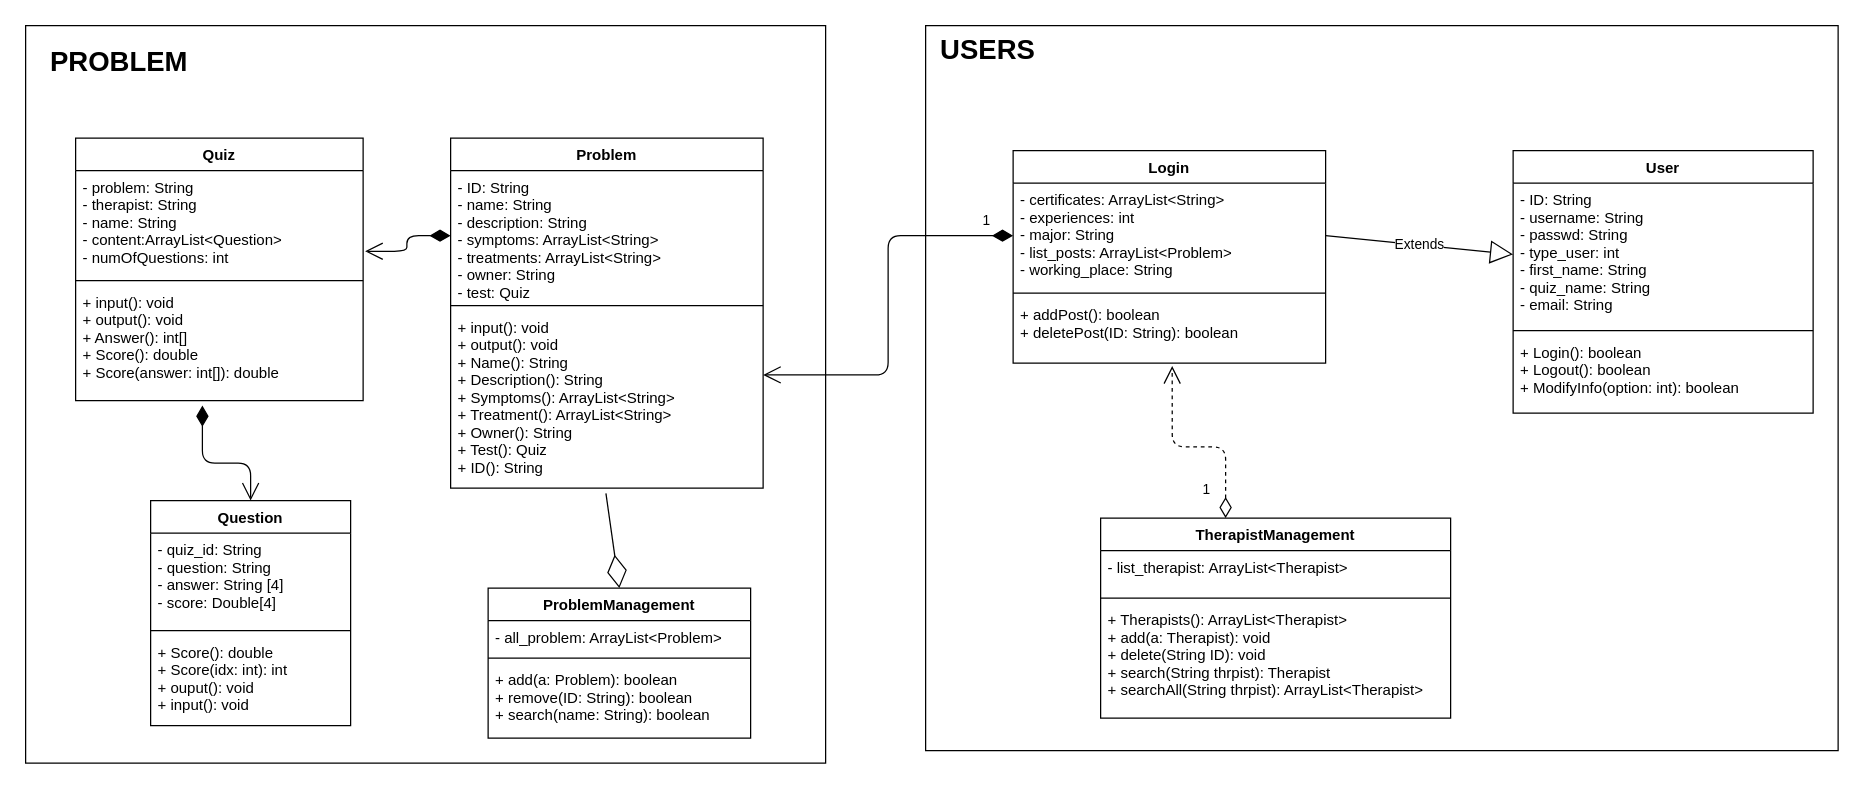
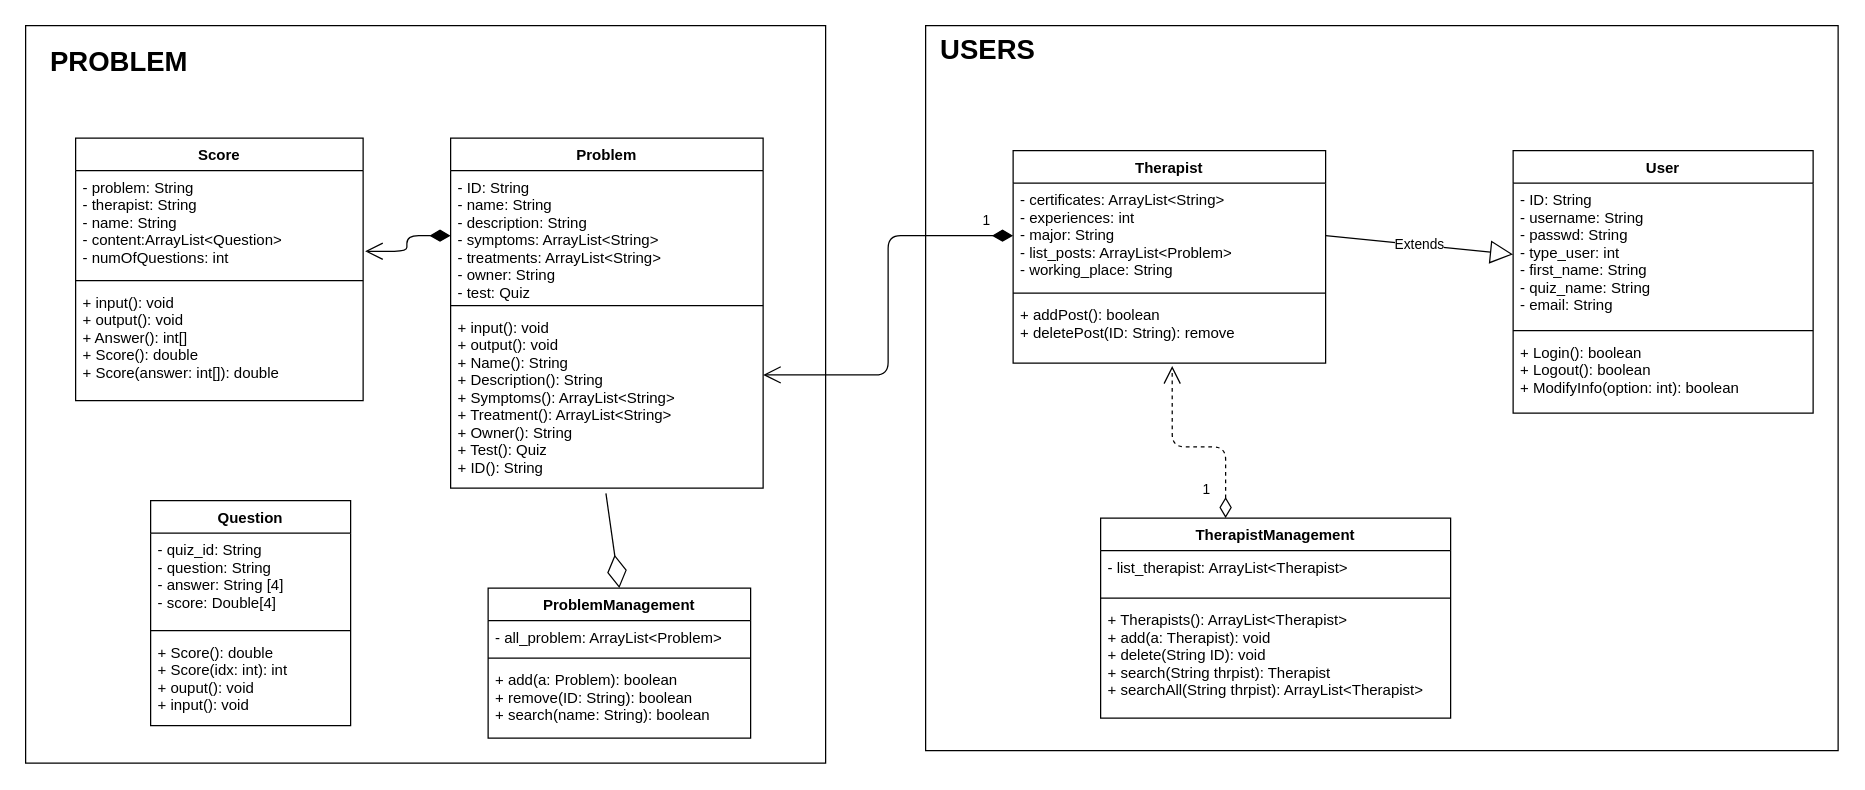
  <mxCell id="0" />
  <mxCell id="1" parent="0" />
  <mxCell id="2" value="" style="shape=folder;fontStyle=1;spacingTop=10;tabWidth=60;tabHeight=0;tabPosition=left;html=1;" parent="1" vertex="1"><mxGeometry x="740" y="20" width="730" height="580" as="geometry" /></mxCell>
  <mxCell id="3" value="User" style="swimlane;fontStyle=1;align=center;verticalAlign=top;childLayout=stackLayout;horizontal=1;startSize=26;horizontalStack=0;resizeParent=1;resizeParentMax=0;resizeLast=0;collapsible=1;marginBottom=0;" parent="1" vertex="1"><mxGeometry x="1210" y="120" width="240" height="210" as="geometry"><mxRectangle x="70" y="120" width="70" height="26" as="alternateBounds" /></mxGeometry></mxCell>
  <mxCell id="4" value="- ID: String&#10;- username: String&#10;- passwd: String&#10;- type_user: int&#10;- first_name: String&#10;- quiz_name: String&#10;- email: String" style="text;align=left;verticalAlign=top;spacingLeft=4;spacingRight=4;overflow=hidden;rotatable=0;points=[[0,0.5],[1,0.5]];portConstraint=eastwest;" parent="3" vertex="1"><mxGeometry y="26" width="240" height="114" as="geometry" /></mxCell>
  <mxCell id="5" value="" style="line;strokeWidth=1;fillColor=none;align=left;verticalAlign=middle;spacingTop=-1;spacingLeft=3;spacingRight=3;rotatable=0;labelPosition=right;points=[];portConstraint=eastwest;" parent="3" vertex="1"><mxGeometry y="140" width="240" height="8" as="geometry" /></mxCell>
  <mxCell id="6" value="+ Login(): boolean&#10;+ Logout(): boolean&#10;+ ModifyInfo(option: int): boolean" style="text;strokeColor=none;fillColor=none;align=left;verticalAlign=top;spacingLeft=4;spacingRight=4;overflow=hidden;rotatable=0;points=[[0,0.5],[1,0.5]];portConstraint=eastwest;" parent="3" vertex="1"><mxGeometry y="148" width="240" height="62" as="geometry" /></mxCell>
- <mxCell id="7" value="Login" style="swimlane;fontStyle=1;align=center;verticalAlign=top;childLayout=stackLayout;horizontal=1;startSize=26;horizontalStack=0;resizeParent=1;resizeParentMax=0;resizeLast=0;collapsible=1;marginBottom=0;" parent="1" vertex="1"><mxGeometry x="810" y="120" width="250" height="170" as="geometry"><mxRectangle x="70" y="120" width="70" height="26" as="alternateBounds" /></mxGeometry></mxCell>
+ <mxCell id="7" value="Therapist" style="swimlane;fontStyle=1;align=center;verticalAlign=top;childLayout=stackLayout;horizontal=1;startSize=26;horizontalStack=0;resizeParent=1;resizeParentMax=0;resizeLast=0;collapsible=1;marginBottom=0;" parent="1" vertex="1"><mxGeometry x="810" y="120" width="250" height="170" as="geometry"><mxRectangle x="70" y="120" width="70" height="26" as="alternateBounds" /></mxGeometry></mxCell>
  <mxCell id="8" value="- certificates: ArrayList&lt;String&gt;&#10;- experiences: int&#10;- major: String&#10;- list_posts: ArrayList&lt;Problem&gt;&#10;- working_place: String" style="text;strokeColor=none;fillColor=none;align=left;verticalAlign=top;spacingLeft=4;spacingRight=4;overflow=hidden;rotatable=0;points=[[0,0.5],[1,0.5]];portConstraint=eastwest;" parent="7" vertex="1"><mxGeometry y="26" width="250" height="84" as="geometry" /></mxCell>
  <mxCell id="9" value="" style="line;strokeWidth=1;fillColor=none;align=left;verticalAlign=middle;spacingTop=-1;spacingLeft=3;spacingRight=3;rotatable=0;labelPosition=right;points=[];portConstraint=eastwest;" parent="7" vertex="1"><mxGeometry y="110" width="250" height="8" as="geometry" /></mxCell>
- <mxCell id="10" value="+ addPost(): boolean&#10;+ deletePost(ID: String): boolean" style="text;strokeColor=none;fillColor=none;align=left;verticalAlign=top;spacingLeft=4;spacingRight=4;overflow=hidden;rotatable=0;points=[[0,0.5],[1,0.5]];portConstraint=eastwest;" parent="7" vertex="1"><mxGeometry y="118" width="250" height="52" as="geometry" /></mxCell>
+ <mxCell id="10" value="+ addPost(): boolean&#10;+ deletePost(ID: String): remove" style="text;strokeColor=none;fillColor=none;align=left;verticalAlign=top;spacingLeft=4;spacingRight=4;overflow=hidden;rotatable=0;points=[[0,0.5],[1,0.5]];portConstraint=eastwest;" parent="7" vertex="1"><mxGeometry y="118" width="250" height="52" as="geometry" /></mxCell>
  <mxCell id="11" value="TherapistManagement" style="swimlane;fontStyle=1;align=center;verticalAlign=top;childLayout=stackLayout;horizontal=1;startSize=26;horizontalStack=0;resizeParent=1;resizeParentMax=0;resizeLast=0;collapsible=1;marginBottom=0;" parent="1" vertex="1"><mxGeometry x="880" y="414" width="280" height="160" as="geometry"><mxRectangle x="70" y="120" width="70" height="26" as="alternateBounds" /></mxGeometry></mxCell>
  <mxCell id="12" value="- list_therapist: ArrayList&lt;Therapist&gt;" style="text;strokeColor=none;fillColor=none;align=left;verticalAlign=top;spacingLeft=4;spacingRight=4;overflow=hidden;rotatable=0;points=[[0,0.5],[1,0.5]];portConstraint=eastwest;" parent="11" vertex="1"><mxGeometry y="26" width="280" height="34" as="geometry" /></mxCell>
  <mxCell id="13" value="" style="line;strokeWidth=1;fillColor=none;align=left;verticalAlign=middle;spacingTop=-1;spacingLeft=3;spacingRight=3;rotatable=0;labelPosition=right;points=[];portConstraint=eastwest;" parent="11" vertex="1"><mxGeometry y="60" width="280" height="8" as="geometry" /></mxCell>
  <mxCell id="14" value="+ Therapists(): ArrayList&lt;Therapist&gt;&#10;+ add(a: Therapist): void&#10;+ delete(String ID): void&#10;+ search(String thrpist): Therapist&#10;+ searchAll(String thrpist): ArrayList&lt;Therapist&gt;" style="text;strokeColor=none;fillColor=none;align=left;verticalAlign=top;spacingLeft=4;spacingRight=4;overflow=hidden;rotatable=0;points=[[0,0.5],[1,0.5]];portConstraint=eastwest;" parent="11" vertex="1"><mxGeometry y="68" width="280" height="92" as="geometry" /></mxCell>
  <mxCell id="15" value="" style="shape=folder;fontStyle=1;spacingTop=10;tabWidth=50;tabHeight=0;tabPosition=left;html=1;" parent="1" vertex="1"><mxGeometry x="20" y="20" width="640" height="590" as="geometry" /></mxCell>
  <mxCell id="16" value="Problem" style="swimlane;fontStyle=1;align=center;verticalAlign=top;childLayout=stackLayout;horizontal=1;startSize=26;horizontalStack=0;resizeParent=1;resizeParentMax=0;resizeLast=0;collapsible=1;marginBottom=0;" parent="1" vertex="1"><mxGeometry x="360" y="110" width="250" height="280" as="geometry" /></mxCell>
  <mxCell id="17" value="- ID: String&#10;- name: String&#10;- description: String&#10;- symptoms: ArrayList&lt;String&gt;&#10;- treatments: ArrayList&lt;String&gt;&#10;- owner: String&#10;- test: Quiz" style="text;strokeColor=none;fillColor=none;align=left;verticalAlign=top;spacingLeft=4;spacingRight=4;overflow=hidden;rotatable=0;points=[[0,0.5],[1,0.5]];portConstraint=eastwest;" parent="16" vertex="1"><mxGeometry y="26" width="250" height="104" as="geometry" /></mxCell>
  <mxCell id="18" value="" style="line;strokeWidth=1;fillColor=none;align=left;verticalAlign=middle;spacingTop=-1;spacingLeft=3;spacingRight=3;rotatable=0;labelPosition=right;points=[];portConstraint=eastwest;" parent="16" vertex="1"><mxGeometry y="130" width="250" height="8" as="geometry" /></mxCell>
  <mxCell id="19" value="+ input(): void&#10;+ output(): void&#10;+ Name(): String&#10;+ Description(): String&#10;+ Symptoms(): ArrayList&lt;String&gt;&#10;+ Treatment(): ArrayList&lt;String&gt;&#10;+ Owner(): String&#10;+ Test(): Quiz&#10;+ ID(): String" style="text;strokeColor=none;fillColor=none;align=left;verticalAlign=top;spacingLeft=4;spacingRight=4;overflow=hidden;rotatable=0;points=[[0,0.5],[1,0.5]];portConstraint=eastwest;" parent="16" vertex="1"><mxGeometry y="138" width="250" height="142" as="geometry" /></mxCell>
- <mxCell id="20" value="Quiz" style="swimlane;fontStyle=1;align=center;verticalAlign=top;childLayout=stackLayout;horizontal=1;startSize=26;horizontalStack=0;resizeParent=1;resizeParentMax=0;resizeLast=0;collapsible=1;marginBottom=0;" parent="1" vertex="1"><mxGeometry x="60" y="110" width="230" height="210" as="geometry" /></mxCell>
+ <mxCell id="20" value="Score" style="swimlane;fontStyle=1;align=center;verticalAlign=top;childLayout=stackLayout;horizontal=1;startSize=26;horizontalStack=0;resizeParent=1;resizeParentMax=0;resizeLast=0;collapsible=1;marginBottom=0;" parent="1" vertex="1"><mxGeometry x="60" y="110" width="230" height="210" as="geometry" /></mxCell>
  <mxCell id="21" value="- problem: String&#10;- therapist: String&#10;- name: String&#10;- content:ArrayList&lt;Question&gt;&#10;- numOfQuestions: int" style="text;strokeColor=none;fillColor=none;align=left;verticalAlign=top;spacingLeft=4;spacingRight=4;overflow=hidden;rotatable=0;points=[[0,0.5],[1,0.5]];portConstraint=eastwest;" parent="20" vertex="1"><mxGeometry y="26" width="230" height="84" as="geometry" /></mxCell>
  <mxCell id="22" value="" style="line;strokeWidth=1;fillColor=none;align=left;verticalAlign=middle;spacingTop=-1;spacingLeft=3;spacingRight=3;rotatable=0;labelPosition=right;points=[];portConstraint=eastwest;" parent="20" vertex="1"><mxGeometry y="110" width="230" height="8" as="geometry" /></mxCell>
  <mxCell id="23" value="+ input(): void&#10;+ output(): void&#10;+ Answer(): int[]&#10;+ Score(): double&#10;+ Score(answer: int[]): double" style="text;strokeColor=none;fillColor=none;align=left;verticalAlign=top;spacingLeft=4;spacingRight=4;overflow=hidden;rotatable=0;points=[[0,0.5],[1,0.5]];portConstraint=eastwest;" parent="20" vertex="1"><mxGeometry y="118" width="230" height="92" as="geometry" /></mxCell>
  <mxCell id="24" value="Question" style="swimlane;fontStyle=1;align=center;verticalAlign=top;childLayout=stackLayout;horizontal=1;startSize=26;horizontalStack=0;resizeParent=1;resizeParentMax=0;resizeLast=0;collapsible=1;marginBottom=0;" parent="1" vertex="1"><mxGeometry x="120" y="400" width="160" height="180" as="geometry" /></mxCell>
  <mxCell id="25" value="- quiz_id: String&#10;- question: String&#10;- answer: String [4]&#10;- score: Double[4]" style="text;strokeColor=none;fillColor=none;align=left;verticalAlign=top;spacingLeft=4;spacingRight=4;overflow=hidden;rotatable=0;points=[[0,0.5],[1,0.5]];portConstraint=eastwest;" parent="24" vertex="1"><mxGeometry y="26" width="160" height="74" as="geometry" /></mxCell>
  <mxCell id="26" value="" style="line;strokeWidth=1;fillColor=none;align=left;verticalAlign=middle;spacingTop=-1;spacingLeft=3;spacingRight=3;rotatable=0;labelPosition=right;points=[];portConstraint=eastwest;" parent="24" vertex="1"><mxGeometry y="100" width="160" height="8" as="geometry" /></mxCell>
  <mxCell id="27" value="+ Score(): double&#10;+ Score(idx: int): int&#10;+ ouput(): void&#10;+ input(): void" style="text;strokeColor=none;fillColor=none;align=left;verticalAlign=top;spacingLeft=4;spacingRight=4;overflow=hidden;rotatable=0;points=[[0,0.5],[1,0.5]];portConstraint=eastwest;" parent="24" vertex="1"><mxGeometry y="108" width="160" height="72" as="geometry" /></mxCell>
  <mxCell id="28" value="USERS" style="text;html=1;strokeColor=none;fillColor=none;align=center;verticalAlign=middle;whiteSpace=wrap;rounded=0;fontStyle=1;fontSize=22;" parent="1" vertex="1"><mxGeometry x="670" y="20" width="240" height="40" as="geometry" /></mxCell>
  <mxCell id="29" value="PROBLEM" style="text;html=1;strokeColor=none;fillColor=none;align=center;verticalAlign=middle;whiteSpace=wrap;rounded=0;fontStyle=1;fontSize=22;" parent="1" vertex="1"><mxGeometry x="50" y="30" width="90" height="40" as="geometry" /></mxCell>
  <mxCell id="30" value="ProblemManagement" style="swimlane;fontStyle=1;align=center;verticalAlign=top;childLayout=stackLayout;horizontal=1;startSize=26;horizontalStack=0;resizeParent=1;resizeParentMax=0;resizeLast=0;collapsible=1;marginBottom=0;" parent="1" vertex="1"><mxGeometry x="390" y="470" width="210" height="120" as="geometry" /></mxCell>
  <mxCell id="31" value="- all_problem: ArrayList&lt;Problem&gt;" style="text;strokeColor=none;fillColor=none;align=left;verticalAlign=top;spacingLeft=4;spacingRight=4;overflow=hidden;rotatable=0;points=[[0,0.5],[1,0.5]];portConstraint=eastwest;" parent="30" vertex="1"><mxGeometry y="26" width="210" height="26" as="geometry" /></mxCell>
  <mxCell id="32" value="" style="line;strokeWidth=1;fillColor=none;align=left;verticalAlign=middle;spacingTop=-1;spacingLeft=3;spacingRight=3;rotatable=0;labelPosition=right;points=[];portConstraint=eastwest;" parent="30" vertex="1"><mxGeometry y="52" width="210" height="8" as="geometry" /></mxCell>
  <mxCell id="33" value="+ add(a: Problem): boolean&#10;+ remove(ID: String): boolean&#10;+ search(name: String): boolean" style="text;strokeColor=none;fillColor=none;align=left;verticalAlign=top;spacingLeft=4;spacingRight=4;overflow=hidden;rotatable=0;points=[[0,0.5],[1,0.5]];portConstraint=eastwest;" parent="30" vertex="1"><mxGeometry y="60" width="210" height="60" as="geometry" /></mxCell>
  <mxCell id="34" value="" style="endArrow=open;html=1;endSize=12;startArrow=diamondThin;startSize=14;startFill=1;edgeStyle=orthogonalEdgeStyle;align=left;verticalAlign=bottom;exitX=0;exitY=0.5;exitDx=0;exitDy=0;entryX=1.007;entryY=0.768;entryDx=0;entryDy=0;entryPerimeter=0;" edge="1" parent="1" source="17" target="21"><mxGeometry x="-1" y="3" relative="1" as="geometry"><mxPoint x="280" y="380" as="sourcePoint" /><mxPoint x="440" y="380" as="targetPoint" /></mxGeometry></mxCell>
- <mxCell id="35" value="" style="endArrow=open;html=1;endSize=12;startArrow=diamondThin;startSize=14;startFill=1;edgeStyle=orthogonalEdgeStyle;align=left;verticalAlign=bottom;exitX=0.441;exitY=1.043;exitDx=0;exitDy=0;exitPerimeter=0;entryX=0.5;entryY=0;entryDx=0;entryDy=0;" edge="1" parent="1" source="23" target="24"><mxGeometry x="-1" y="3" relative="1" as="geometry"><mxPoint x="280" y="380" as="sourcePoint" /><mxPoint x="440" y="380" as="targetPoint" /><Array as="points"><mxPoint x="161" y="370" /><mxPoint x="200" y="370" /></Array></mxGeometry></mxCell>
  <mxCell id="36" value="" style="endArrow=diamondThin;endFill=0;endSize=24;html=1;entryX=0.5;entryY=0;entryDx=0;entryDy=0;exitX=0.497;exitY=1.03;exitDx=0;exitDy=0;exitPerimeter=0;" edge="1" parent="1" source="19" target="30"><mxGeometry width="160" relative="1" as="geometry"><mxPoint x="350" y="360" as="sourcePoint" /><mxPoint x="510" y="360" as="targetPoint" /></mxGeometry></mxCell>
  <mxCell id="37" value="1" style="endArrow=open;html=1;endSize=12;startArrow=diamondThin;startSize=14;startFill=1;edgeStyle=orthogonalEdgeStyle;align=left;verticalAlign=bottom;exitX=0;exitY=0.5;exitDx=0;exitDy=0;entryX=1;entryY=0.362;entryDx=0;entryDy=0;entryPerimeter=0;" edge="1" parent="1" source="8" target="19"><mxGeometry x="-0.833" y="-3" relative="1" as="geometry"><mxPoint x="650" y="210" as="sourcePoint" /><mxPoint x="810" y="210" as="targetPoint" /><mxPoint as="offset" /></mxGeometry></mxCell>
  <mxCell id="38" value="1" style="endArrow=open;html=1;endSize=12;startArrow=diamondThin;startSize=14;startFill=0;edgeStyle=orthogonalEdgeStyle;align=left;verticalAlign=bottom;entryX=0.509;entryY=1.044;entryDx=0;entryDy=0;entryPerimeter=0;dashed=1;" edge="1" parent="1" source="11" target="10"><mxGeometry x="-0.83" y="20" relative="1" as="geometry"><mxPoint x="970" y="240" as="sourcePoint" /><mxPoint x="1130" y="240" as="targetPoint" /><Array as="points"><mxPoint x="980" y="357" /><mxPoint x="937" y="357" /></Array><mxPoint as="offset" /></mxGeometry></mxCell>
  <mxCell id="39" value="Extends" style="endArrow=block;endSize=16;endFill=0;html=1;exitX=1;exitY=0.5;exitDx=0;exitDy=0;entryX=0;entryY=0.5;entryDx=0;entryDy=0;" edge="1" parent="1" source="8" target="4"><mxGeometry width="160" relative="1" as="geometry"><mxPoint x="970" y="240" as="sourcePoint" /><mxPoint x="1130" y="240" as="targetPoint" /></mxGeometry></mxCell>
